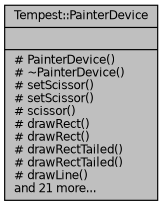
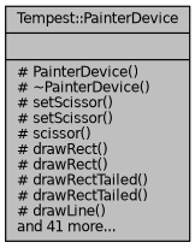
  digraph {
-   n1 [color=black fillcolor=grey75 fontcolor=black fontname=Helvetica fontsize=10 height=0.2 label="{Tempest::PainterDevice\n||# PainterDevice()\l# ~PainterDevice()\l# setScissor()\l# setScissor()\l# scissor()\l# drawRect()\l# drawRect()\l# drawRectTailed()\l# drawRectTailed()\l# drawLine()\land 21 more...\l}" shape=record style=filled width=0.4]
+   n1 [color=black fillcolor=grey75 fontcolor=black fontname=Helvetica fontsize=10 height=0.2 label="{Tempest::PainterDevice\n||# PainterDevice()\l# ~PainterDevice()\l# setScissor()\l# setScissor()\l# scissor()\l# drawRect()\l# drawRect()\l# drawRectTailed()\l# drawRectTailed()\l# drawLine()\land 41 more...\l}" shape=record style=filled width=0.4]
  }
